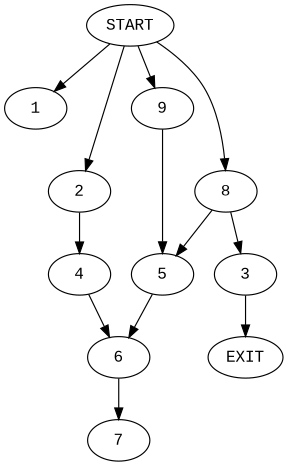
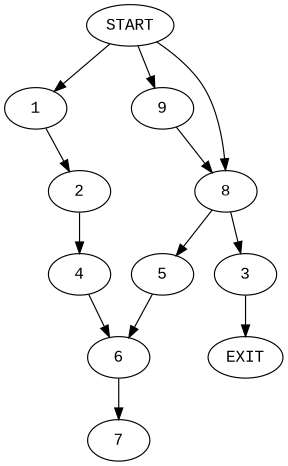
  digraph {
    fontname="Liberation Mono"
    node [fontname="Liberation Mono"]
    edge [fontname="Liberation Mono"]
    n1 [label=START]
    1
    8
    9
    2
    3
    5
    n8 [label=EXIT]
    4
    6
    7
    n1 -> 1
    n1 -> 8
    n1 -> 9
-   n1 -> 2
+   1 -> 2
    8 -> 3
    8 -> 5
-   9 -> 5
+   9 -> 8
    2 -> 4
    3 -> n8
    5 -> 6
    4 -> 6
    6 -> 7
  }
